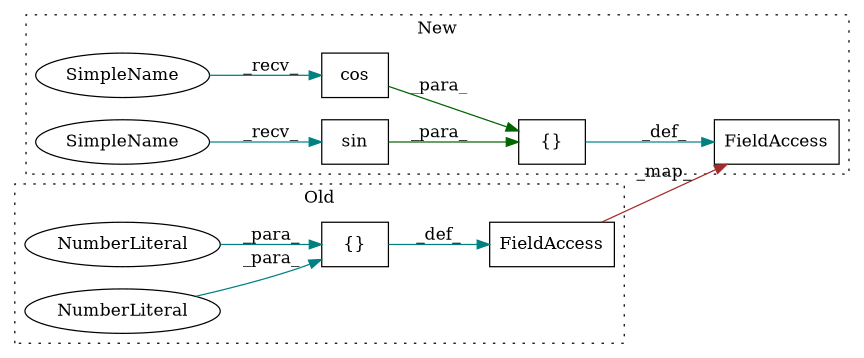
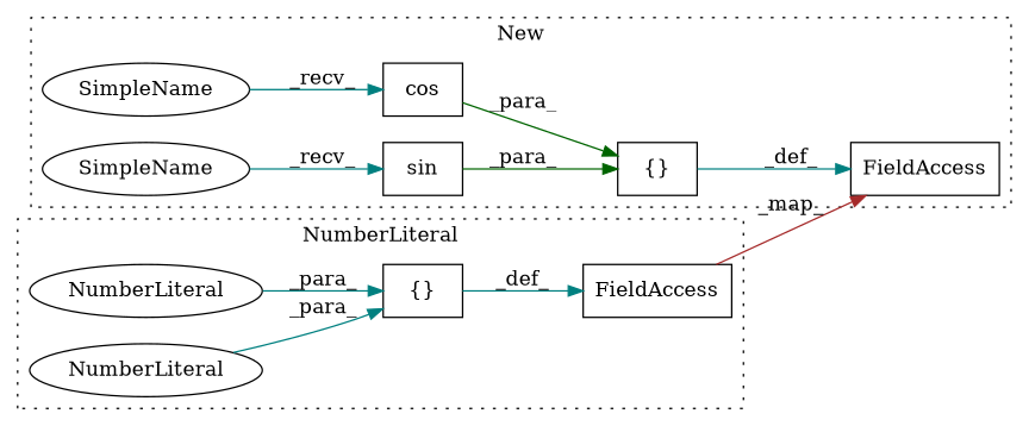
  digraph {
    rankdir=LR
    node [a=4 l=1 shape=box]
    edge [color=teal]
    n1 [l="1,1" label="{}" s="2161,2165"]
    n2 [a=34 label=NumberLiteral s=2164 shape=ellipse]
    n3 [a=34 label=NumberLiteral s=2162 shape=ellipse]
    n4 [a=22 l=11 label=FieldAccess s=2131]
    n5 [a=32 l="4,1" label=sin s="3541,3563"]
    n6 [a=32 l="4,1" label=cos s="3667,3689"]
    n7 [l="12,-5" label="{}" s="3524,3782"]
    n8 [a=22 l=11 label=FieldAccess s=3495]
    n9 [a=42 l=4 label=SimpleName s=3662 shape=ellipse]
    n10 [a=42 l=4 label=SimpleName s=3536 shape=ellipse]
    subgraph cluster_1 {
-     label=Old
+     label=NumberLiteral
      style=dotted
      n1
      n2
      n3
      n4
    }
    subgraph cluster_2 {
      label=New
      style=dotted
      n5
      n6
      n7
      n8
      n9
      n10
    }
    n1 -> n4 [label=_def_]
    n2 -> n1 [label=_para_]
    n3 -> n1 [label=_para_]
    n4 -> n8 [label=_map_ color=brown]
    n5 -> n7 [label=_para_ color=darkgreen]
    n6 -> n7 [label=_para_ color=darkgreen]
    n7 -> n8 [label=_def_]
    n9 -> n6 [label=_recv_]
    n10 -> n5 [label=_recv_]
  }
